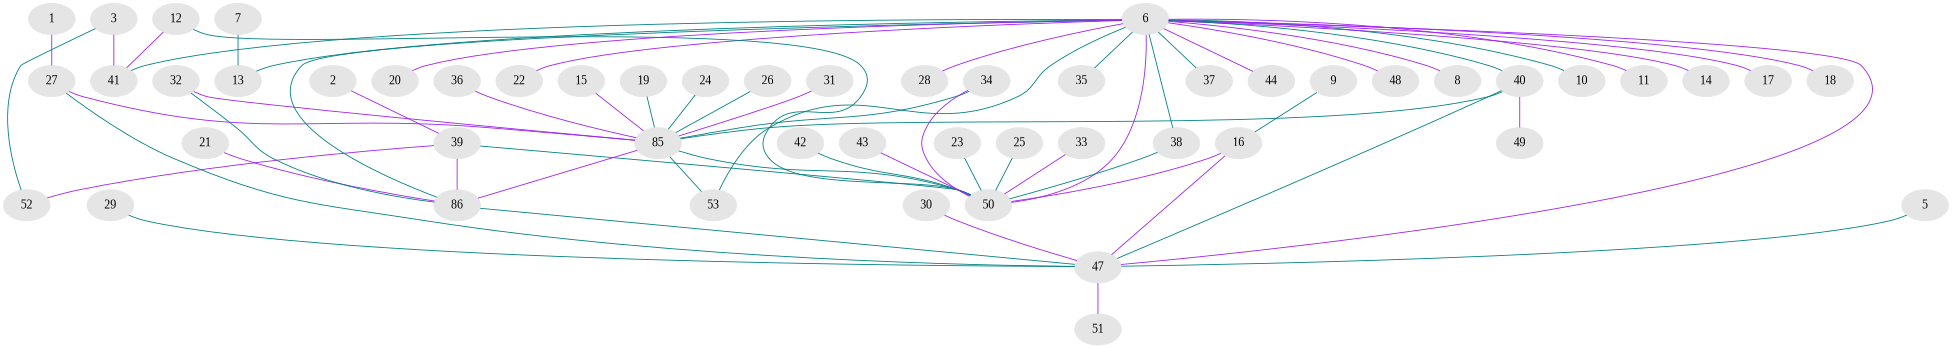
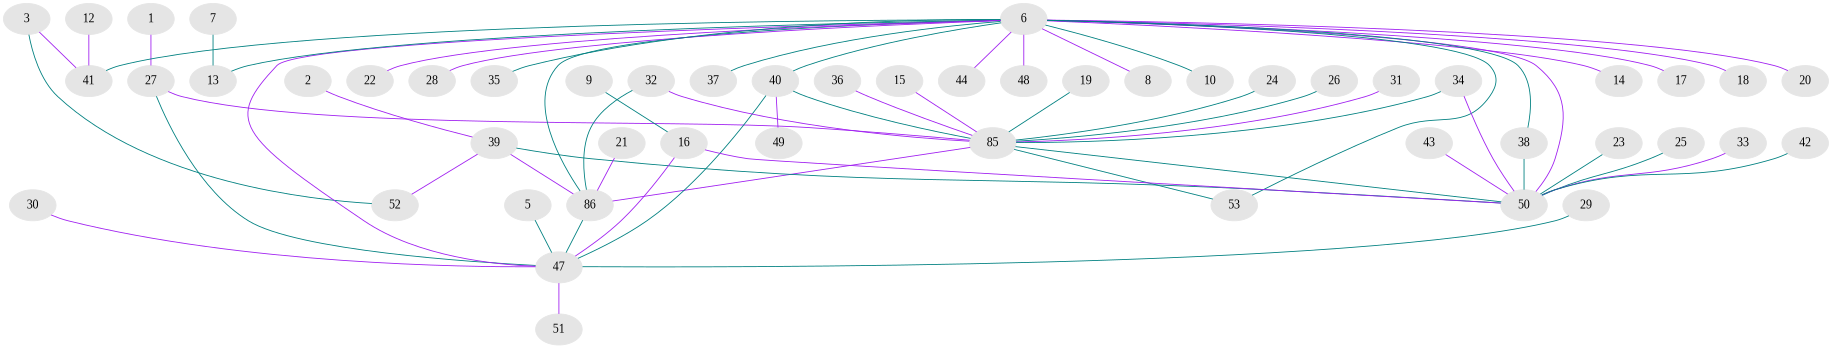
  graph {
    fontname="Liberation Serif"
    node [color=gray90 fontname="Liberation Serif" style=filled]
    edge [color=purple fontname="Liberation Serif" weight=1.0]
    1
    27
    47
    n4 [label=85]
    2
    39
    50
    n8 [label=86]
    52
    3
    41
    51
    5
    6
    8
    10
-   11
    13
    14
    17
    18
    20
    22
    28
    35
    37
    38
    40
    44
    48
    53
    49
    7
    9
    16
    12
    15
    19
    21
    23
    24
    25
    26
    29
    30
    31
    32
    33
    34
    36
    42
    43
    1 -- 27
    27 -- 47 [color=teal]
    27 -- n4
    47 -- 51
    n4 -- 50 [color=teal]
    n4 -- n8 [weight=2.0]
    n4 -- 53 [color=teal]
    2 -- 39
    39 -- 50 [color=teal weight=2.0]
    39 -- n8
    39 -- 52
    n8 -- 47 [color=teal]
    3 -- 52 [color=teal]
    3 -- 41
    5 -- 47 [color=teal]
    6 -- 47
    6 -- 50 [weight=3.0]
    6 -- n8 [color=teal]
    6 -- 41 [color=teal weight=2.0]
    6 -- 8
    6 -- 10 [color=teal]
-   6 -- 11
    6 -- 13 [color=teal]
    6 -- 14
    6 -- 17
    6 -- 18
    6 -- 20
    6 -- 22
    6 -- 28
    6 -- 35 [color=teal]
    6 -- 37 [color=teal]
    6 -- 38 [color=teal]
    6 -- 40 [color=teal]
    6 -- 44
    6 -- 48
    6 -- 53 [color=teal]
    38 -- 50 [color=teal]
    40 -- 47 [color=teal]
    40 -- n4 [color=teal]
    40 -- 49
    7 -- 13 [color=teal]
    9 -- 16 [color=teal]
    16 -- 47
    16 -- 50
-   12 -- 50 [color=teal]
    12 -- 41
    15 -- n4
    19 -- n4 [color=teal]
    21 -- n8
    23 -- 50 [color=teal]
    24 -- n4 [color=teal]
    25 -- 50 [color=teal]
    26 -- n4 [color=teal]
    29 -- 47 [color=teal]
    30 -- 47
    31 -- n4
    32 -- n4
    32 -- n8 [color=teal]
    33 -- 50
    34 -- n4 [color=teal]
    34 -- 50
    36 -- n4
    42 -- 50 [color=teal]
    43 -- 50
  }
